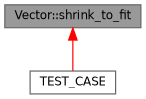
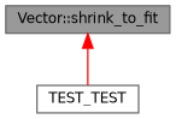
  digraph {
    rankdir=TB
    node [fontname=Helvetica fontsize=10 shape=box style=filled]
    n1 [color=gray40 fillcolor=grey60 fontcolor=black height=0.2 label="Vector::shrink_to_fit" width=0.4]
-   n2 [color=grey40 fillcolor=white height=0.2 label=TEST_CASE width=0.4]
+   n2 [color=grey40 fillcolor=white height=0.2 label=TEST_TEST width=0.4]
    n1 -> n2 [color=red dir=back fontname=Helvetica fontsize=10 labelfontname=Helvetica labelfontsize=10 style=solid]
  }
